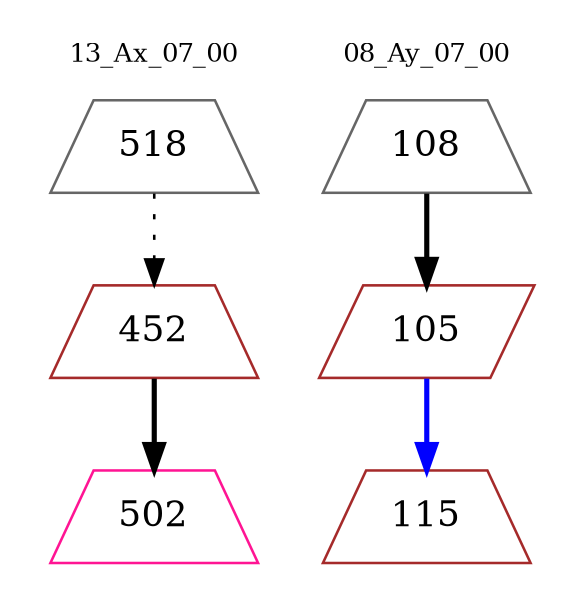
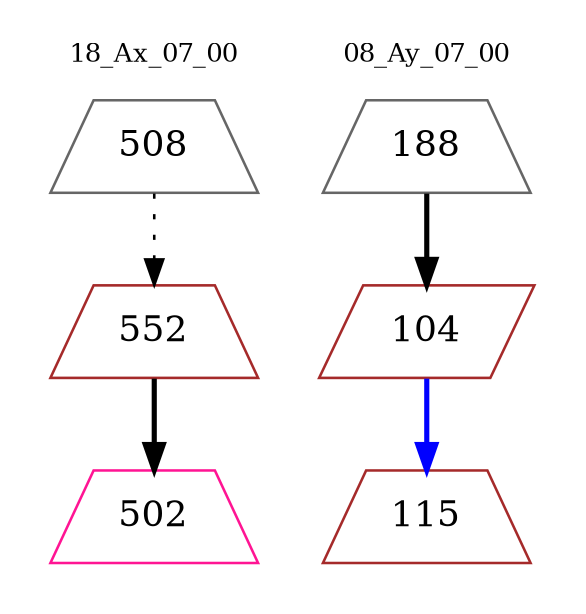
  digraph {
    node [color=brown shape=trapezium]
    edge [color=black style=bold]
-   n1 [color=gray40 label=518]
-   n2 [label=452]
+   n1 [color=gray40 label=508]
+   n2 [label=552]
    n3 [color=deeppink label=502]
-   n4 [color=gray40 label=108]
-   n5 [label=105 shape=parallelogram]
+   n4 [color=gray40 label=188]
+   n5 [label=104 shape=parallelogram]
    n6 [label=115]
    subgraph cluster_1 {
      color=white
      fontsize=10
-     label="13_Ax_07_00"
+     label="18_Ax_07_00"
      n1
      n2
      n3
    }
    subgraph cluster_2 {
      color=white
      fontsize=10
      label="08_Ay_07_00"
      n4
      n5
      n6
    }
    n1 -> n2 [style=dotted]
    n2 -> n3
    n4 -> n5
    n5 -> n6 [color=blue]
  }
